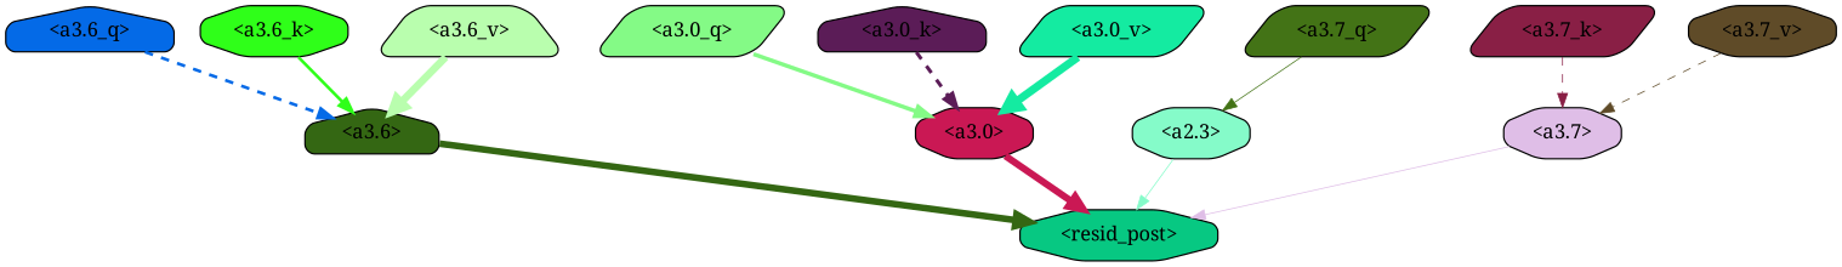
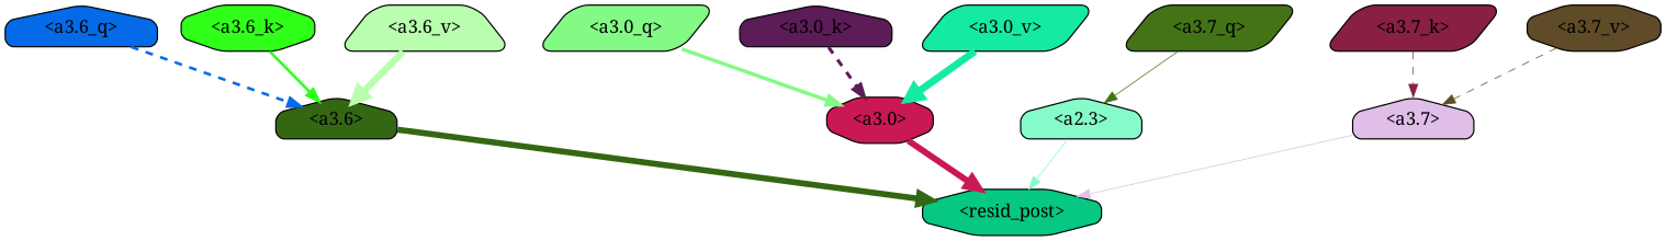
  strict digraph {
    fontname="Noto Serif"
    splines=true
    node [color=black fontname="Noto Serif" shape=octagon style="filled, rounded"]
    edge [fontname="Noto Serif" penwidth=0.6]
-   "<a3.7>" [fillcolor="#dfbee7"]
+   "<a3.7>" [fillcolor="#dfbee7" shape=house]
    "<resid_post>" [fillcolor="#07c882"]
    "<a3.6>" [fillcolor="#346713" shape=house]
    "<a3.0>" [fillcolor="#ca1854"]
-   "<a2.3>" [fillcolor="#85fbc9"]
+   "<a2.3>" [fillcolor="#85fbc9" shape=house]
    "<a3.7_q>" [fillcolor="#437316" shape=parallelogram]
    "<a3.6_q>" [fillcolor="#046ae7" shape=house]
    "<a3.0_q>" [fillcolor="#84fa86" shape=parallelogram]
    "<a3.7_k>" [fillcolor="#891f45" shape=parallelogram]
    "<a3.6_k>" [fillcolor="#2fff19"]
    "<a3.0_k>" [fillcolor="#5b1c57" shape=house]
    "<a3.7_v>" [fillcolor="#5f4b28"]
    "<a3.6_v>" [fillcolor="#b9feae" shape=trapezium]
    "<a3.0_v>" [fillcolor="#14eba1" shape=parallelogram]
    "<a3.7>" -> "<resid_post>" [color="#dfbee7"]
    "<a3.6>" -> "<resid_post>" [color="#346713" penwidth=4.746312499046326 style=solid]
    "<a3.0>" -> "<resid_post>" [color="#ca1854" penwidth=4.896343111991882 style=solid]
    "<a2.3>" -> "<resid_post>" [color="#85fbc9"]
    "<a3.7_q>" -> "<a2.3>" [color="#437316" style=bold]
    "<a3.6_q>" -> "<a3.6>" [color="#046ae7" penwidth=2.160832464694977 style=dashed]
    "<a3.0_q>" -> "<a3.0>" [color="#84fa86" penwidth=2.870753765106201]
    "<a3.7_k>" -> "<a3.7>" [color="#891f45" style=dashed]
    "<a3.6_k>" -> "<a3.6>" [color="#2fff19" penwidth=2.13908451795578 style=bold]
    "<a3.0_k>" -> "<a3.0>" [color="#5b1c57" penwidth=2.520303964614868 style=dashed]
    "<a3.7_v>" -> "<a3.7>" [color="#5f4b28" style=dashed]
    "<a3.6_v>" -> "<a3.6>" [color="#b9feae" penwidth=5.297133803367615]
    "<a3.0_v>" -> "<a3.0>" [color="#14eba1" penwidth=5.680712580680847 style=bold]
  }
